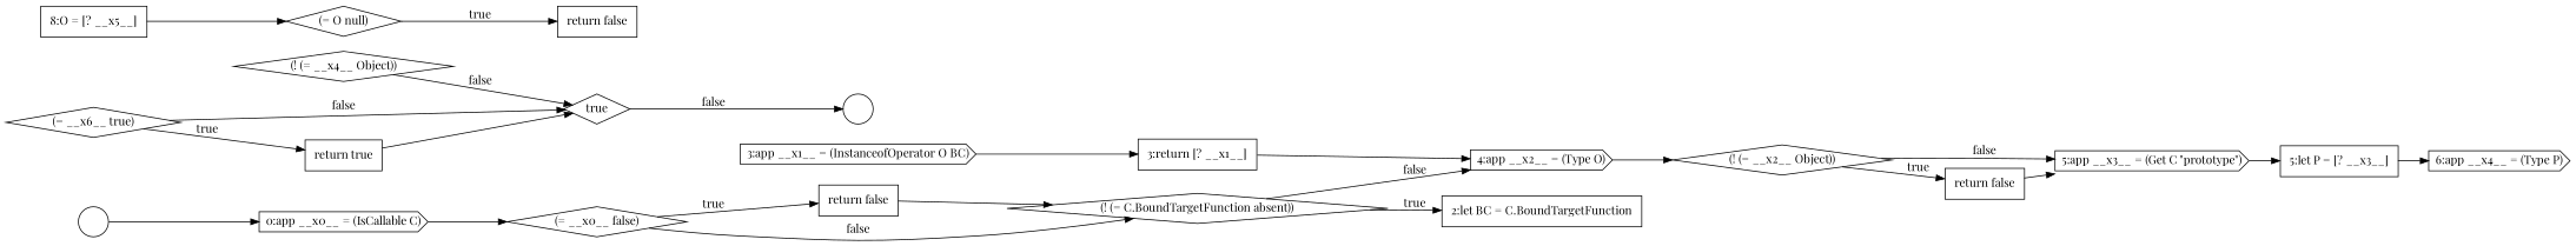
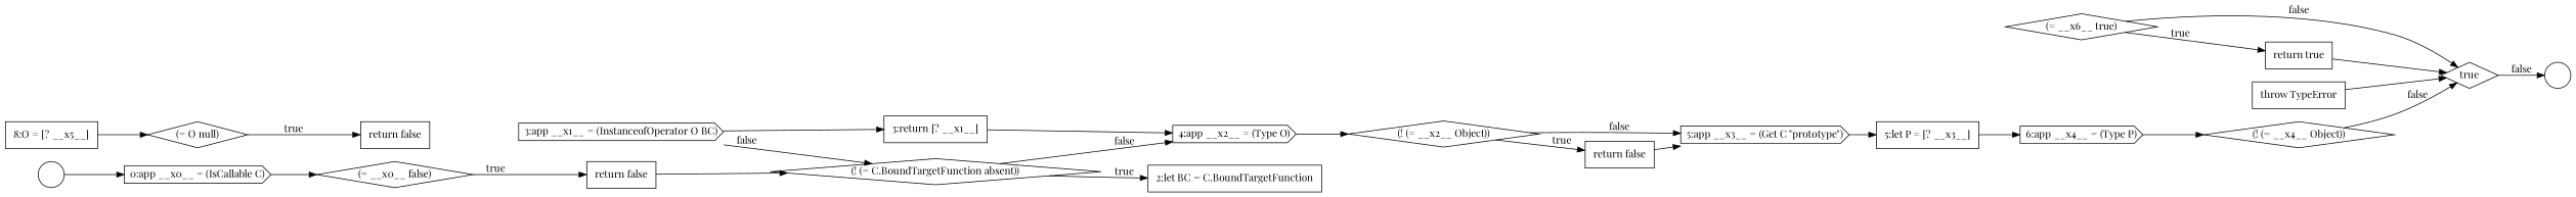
  digraph {
    fontname="Playfair Display"
    rankdir=LR
    node [color=black fillcolor=white fontname="Playfair Display" shape=none style=filled]
    edge [color=black fontname="Playfair Display"]
    n1 [label=<<font color="black">6:app __x4__ = (Type P)</font>> shape=cds]
    n2 [label=<<font color="black">(! (= __x4__ Object))</font>> shape=diamond]
    n3 [label=<<font color="black">true</font>> shape=diamond]
    n4 [label=<<font color="black">(= O null)</font>> shape=diamond]
    n5 [label=<<font color="black">     <table border="0" cellborder="1" cellspacing="0" cellpadding="10">       <tr><td align="left">return false</td></tr>     </table>   </font>> margin=0]
    n6 [label=<<font color="black">     <table border="0" cellborder="1" cellspacing="0" cellpadding="10">       <tr><td align="left">5:let P = [? __x3__]</td></tr>     </table>   </font>> margin=0]
    n7 [label=<<font color="black">(= __x6__ true)</font>> shape=diamond]
    n8 [label=<<font color="black">     <table border="0" cellborder="1" cellspacing="0" cellpadding="10">       <tr><td align="left">return true</td></tr>     </table>   </font>> margin=0]
    n9 [label=" " shape=circle]
    n10 [label=<<font color="black">     <table border="0" cellborder="1" cellspacing="0" cellpadding="10">       <tr><td align="left">3:return [? __x1__]</td></tr>     </table>   </font>> margin=0]
    n11 [label=<<font color="black">4:app __x2__ = (Type O)</font>> shape=cds]
    n12 [label=<<font color="black">(! (= __x2__ Object))</font>> shape=diamond]
    n13 [label=<<font color="black">5:app __x3__ = (Get C &quot;prototype&quot;)</font>> shape=cds]
    n14 [label=<<font color="black">     <table border="0" cellborder="1" cellspacing="0" cellpadding="10">       <tr><td align="left">8:O = [? __x5__]</td></tr>     </table>   </font>> margin=0]
    n15 [label=<<font color="black">3:app __x1__ = (InstanceofOperator O BC)</font>> shape=cds]
    n16 [label=<<font color="black">     <table border="0" cellborder="1" cellspacing="0" cellpadding="10">       <tr><td align="left">return false</td></tr>     </table>   </font>> margin=0]
    n17 [label=<<font color="black">0:app __x0__ = (IsCallable C)</font>> shape=cds]
    n18 [label=<<font color="black">(= __x0__ false)</font>> shape=diamond]
    n19 [label=<<font color="black">     <table border="0" cellborder="1" cellspacing="0" cellpadding="10">       <tr><td align="left">return false</td></tr>     </table>   </font>> margin=0]
    n20 [label=<<font color="black">(! (= C.BoundTargetFunction absent))</font>> shape=diamond]
+   n21 [label=<<font color="black">     <table border="0" cellborder="1" cellspacing="0" cellpadding="10">       <tr><td align="left">throw TypeError</td></tr>     </table>   </font>> margin=0]
    n22 [label=<<font color="black">     <table border="0" cellborder="1" cellspacing="0" cellpadding="10">       <tr><td align="left">2:let BC = C.BoundTargetFunction</td></tr>     </table>   </font>> margin=0]
    n23 [label=" " shape=circle]
+   n1 -> n2
    n2 -> n3 [label=<<font color="black">false</font>>]
    n3 -> n9 [label=<<font color="black">false</font>>]
    n4 -> n5 [label=<<font color="black">true</font>>]
    n6 -> n1
    n7 -> n3 [label=<<font color="black">false</font>>]
    n7 -> n8 [label=<<font color="black">true</font>>]
    n8 -> n3
    n10 -> n11
    n11 -> n12
    n12 -> n13 [label=<<font color="black">false</font>>]
    n12 -> n16 [label=<<font color="black">true</font>>]
    n13 -> n6
    n14 -> n4
    n15 -> n10
    n16 -> n13
    n17 -> n18
    n18 -> n19 [label=<<font color="black">true</font>>]
-   n18 -> n20 [label=<<font color="black">false</font>>]
+   n15 -> n20 [label=<<font color="black">false</font>>]
    n19 -> n20
    n20 -> n11 [label=<<font color="black">false</font>>]
    n20 -> n22 [label=<<font color="black">true</font>>]
+   n21 -> n3
    n23 -> n17
  }
